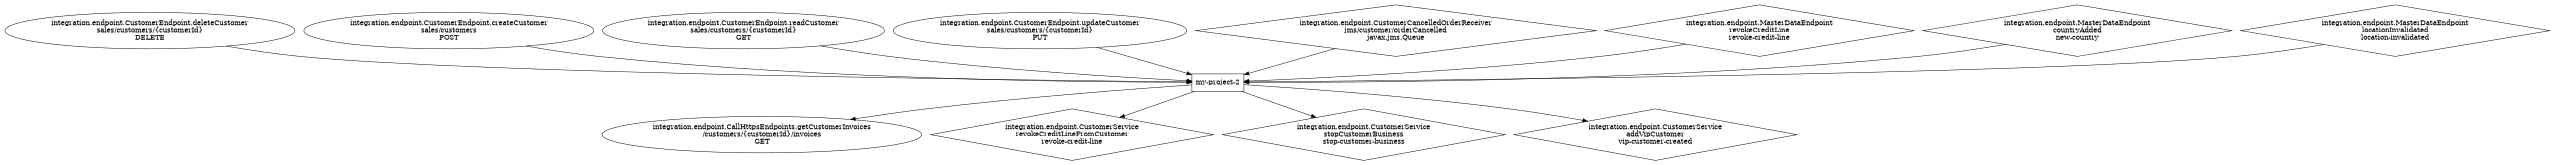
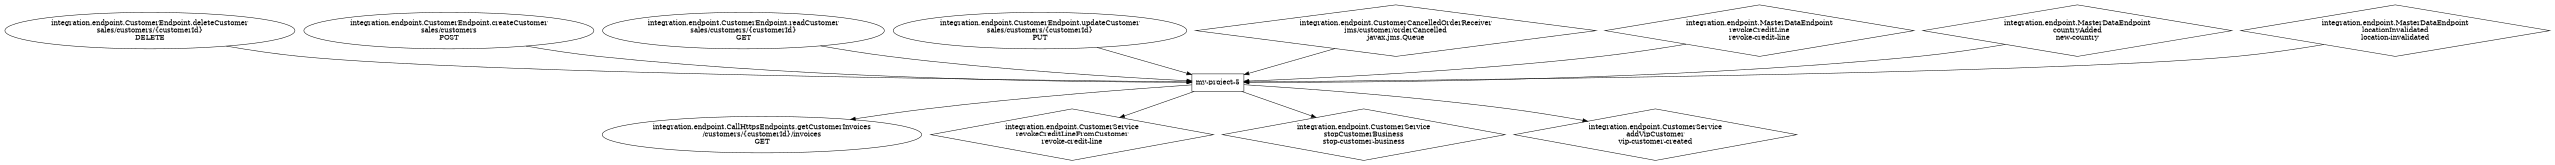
  digraph {
    node [shape=diamond]
-   n1 [label="my-project-2" shape=rectangle]
+   n1 [label="my-project-5" shape=rectangle]
    n2 [label="integration.endpoint.CallHttpsEndpoints.getCustomerInvoices\n/customers/{customerId}/invoices\nGET" shape=ellipse]
    n3 [label="integration.endpoint.CustomerService\nrevokeCreditLineFromCustomer\nrevoke-credit-line"]
    n4 [label="integration.endpoint.CustomerService\nstopCustomerBusiness\nstop-customer-business"]
    n5 [label="integration.endpoint.CustomerService\naddVipCustomer\nvip-customer-created"]
    n6 [label="integration.endpoint.CustomerEndpoint.deleteCustomer\nsales/customers/{customerId}\nDELETE" shape=ellipse]
    n7 [label="integration.endpoint.CustomerEndpoint.createCustomer\nsales/customers\nPOST" shape=ellipse]
    n8 [label="integration.endpoint.CustomerEndpoint.readCustomer\nsales/customers/{customerId}\nGET" shape=ellipse]
    n9 [label="integration.endpoint.CustomerEndpoint.updateCustomer\nsales/customers/{customerId}\nPUT" shape=ellipse]
    n10 [label="integration.endpoint.CustomerCancelledOrderReceiver\njms/customer/orderCancelled\njavax.jms.Queue"]
    n11 [label="integration.endpoint.MasterDataEndpoint\nrevokeCreditLine\nrevoke-credit-line"]
    n12 [label="integration.endpoint.MasterDataEndpoint\ncountryAdded\nnew-country"]
    n13 [label="integration.endpoint.MasterDataEndpoint\nlocationInvalidated\nlocation-invalidated"]
    n1 -> n2
    n1 -> n3
    n1 -> n4
    n1 -> n5
    n6 -> n1
    n7 -> n1
    n8 -> n1
    n9 -> n1
    n10 -> n1
    n11 -> n1
    n12 -> n1
    n13 -> n1
  }
